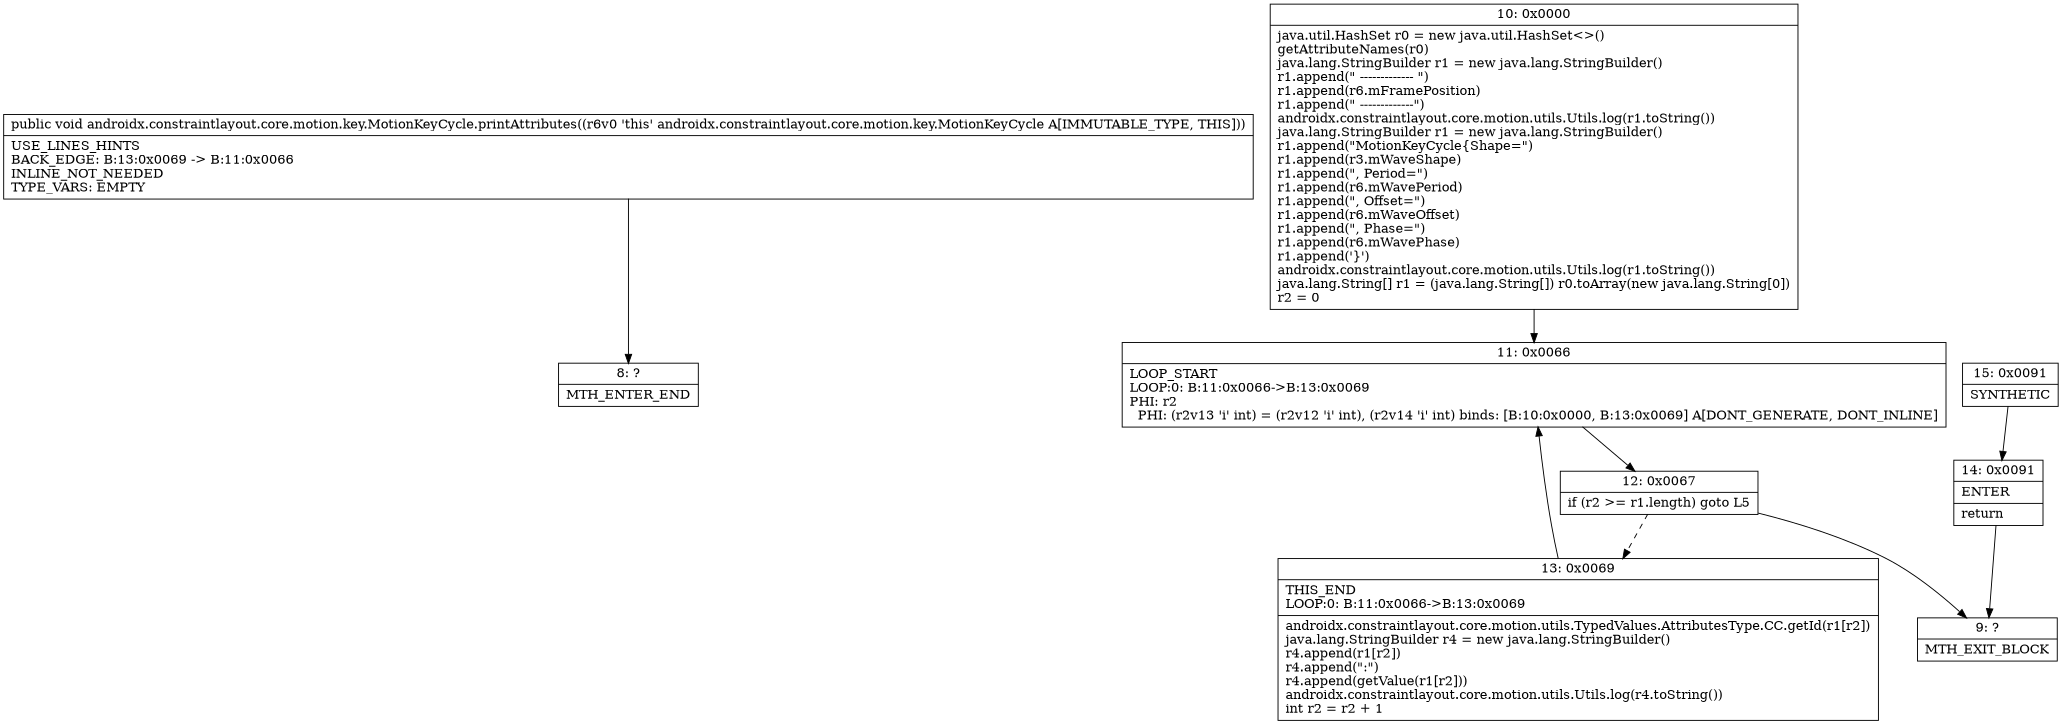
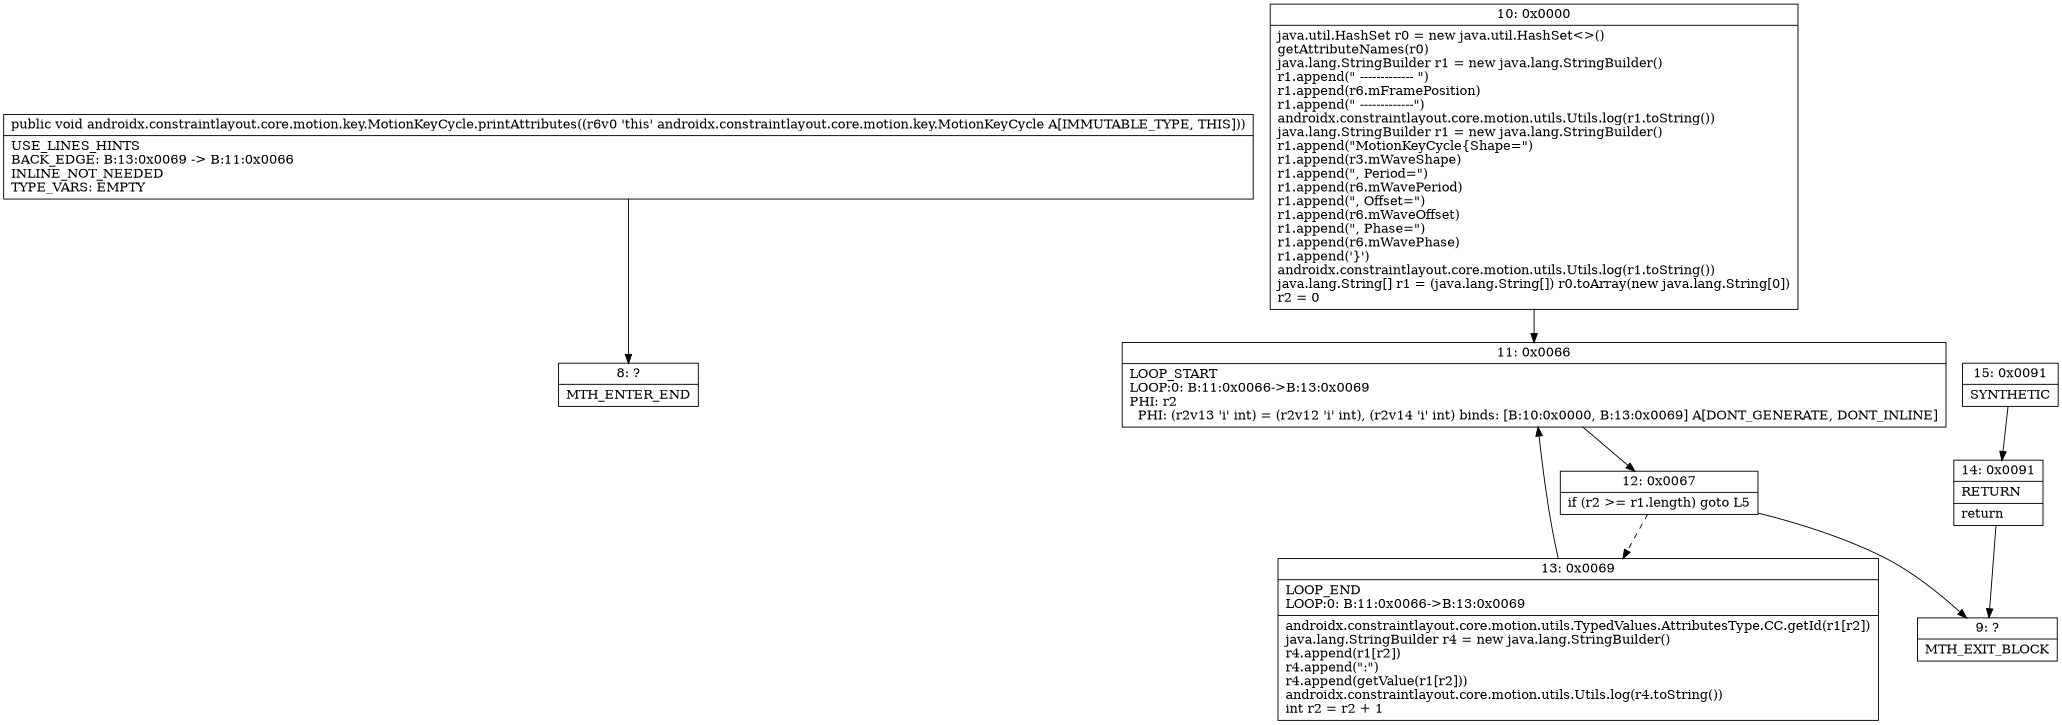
  digraph {
    node [shape=record]
    n1 [label="{8\:\ ?|MTH_ENTER_END\l}"]
    n2 [label="{10\:\ 0x0000|java.util.HashSet r0 = new java.util.HashSet\<\>()\lgetAttributeNames(r0)\ljava.lang.StringBuilder r1 = new java.lang.StringBuilder()\lr1.append(\" \-\-\-\-\-\-\-\-\-\-\-\-\- \")\lr1.append(r6.mFramePosition)\lr1.append(\" \-\-\-\-\-\-\-\-\-\-\-\-\-\")\landroidx.constraintlayout.core.motion.utils.Utils.log(r1.toString())\ljava.lang.StringBuilder r1 = new java.lang.StringBuilder()\lr1.append(\"MotionKeyCycle\{Shape=\")\lr1.append(r3.mWaveShape)\lr1.append(\", Period=\")\lr1.append(r6.mWavePeriod)\lr1.append(\", Offset=\")\lr1.append(r6.mWaveOffset)\lr1.append(\", Phase=\")\lr1.append(r6.mWavePhase)\lr1.append('\}')\landroidx.constraintlayout.core.motion.utils.Utils.log(r1.toString())\ljava.lang.String[] r1 = (java.lang.String[]) r0.toArray(new java.lang.String[0])\lr2 = 0\l}"]
    n3 [label="{11\:\ 0x0066|LOOP_START\lLOOP:0: B:11:0x0066\-\>B:13:0x0069\lPHI: r2 \l  PHI: (r2v13 'i' int) = (r2v12 'i' int), (r2v14 'i' int) binds: [B:10:0x0000, B:13:0x0069] A[DONT_GENERATE, DONT_INLINE]\l}"]
    n4 [label="{12\:\ 0x0067|if (r2 \>= r1.length) goto L5\l}"]
-   n5 [label="{13\:\ 0x0069|THIS_END\lLOOP:0: B:11:0x0066\-\>B:13:0x0069\l|androidx.constraintlayout.core.motion.utils.TypedValues.AttributesType.CC.getId(r1[r2])\ljava.lang.StringBuilder r4 = new java.lang.StringBuilder()\lr4.append(r1[r2])\lr4.append(\":\")\lr4.append(getValue(r1[r2]))\landroidx.constraintlayout.core.motion.utils.Utils.log(r4.toString())\lint r2 = r2 + 1\l}"]
+   n5 [label="{13\:\ 0x0069|LOOP_END\lLOOP:0: B:11:0x0066\-\>B:13:0x0069\l|androidx.constraintlayout.core.motion.utils.TypedValues.AttributesType.CC.getId(r1[r2])\ljava.lang.StringBuilder r4 = new java.lang.StringBuilder()\lr4.append(r1[r2])\lr4.append(\":\")\lr4.append(getValue(r1[r2]))\landroidx.constraintlayout.core.motion.utils.Utils.log(r4.toString())\lint r2 = r2 + 1\l}"]
    n6 [label="{9\:\ ?|MTH_EXIT_BLOCK\l}"]
    n7 [label="{15\:\ 0x0091|SYNTHETIC\l}"]
-   n8 [label="{14\:\ 0x0091|ENTER\l|return\l}"]
+   n8 [label="{14\:\ 0x0091|RETURN\l|return\l}"]
    n9 [label="{public void androidx.constraintlayout.core.motion.key.MotionKeyCycle.printAttributes((r6v0 'this' androidx.constraintlayout.core.motion.key.MotionKeyCycle A[IMMUTABLE_TYPE, THIS]))  | USE_LINES_HINTS\lBACK_EDGE: B:13:0x0069 \-\> B:11:0x0066\lINLINE_NOT_NEEDED\lTYPE_VARS: EMPTY\l}"]
    n2 -> n3
    n3 -> n4
    n4 -> n5 [style=dashed]
    n4 -> n6
    n5 -> n3
    n7 -> n8
    n8 -> n6
    n9 -> n1
  }
